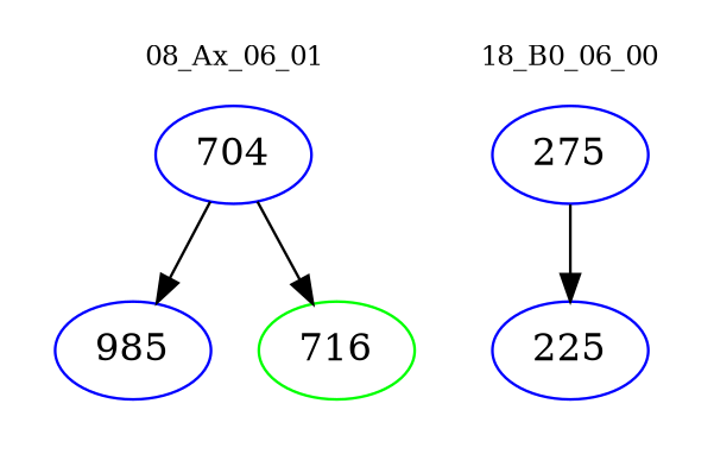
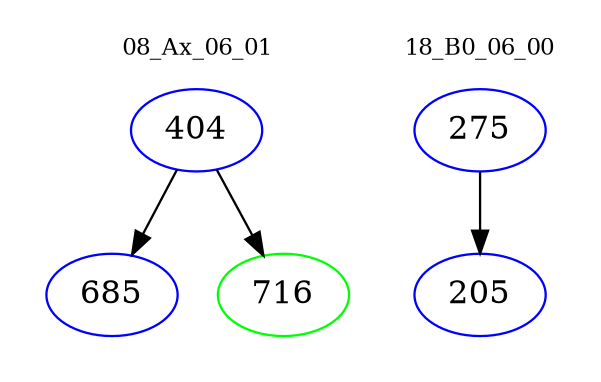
  digraph {
    node [color=blue]
    edge [color=black]
-   n1 [label=704]
-   n2 [label=985]
+   n1 [label=404]
+   n2 [label=685]
    n3 [color=green label=716]
    n4 [label=275]
-   n5 [label=225]
+   n5 [label=205]
    subgraph cluster_1 {
      color=white
      fontsize=10
      label="08_Ax_06_01"
      n1
      n2
      n3
    }
    subgraph cluster_2 {
      color=white
      fontsize=10
      label="18_B0_06_00"
      n4
      n5
    }
    n1 -> n2
    n1 -> n3
    n4 -> n5
  }
